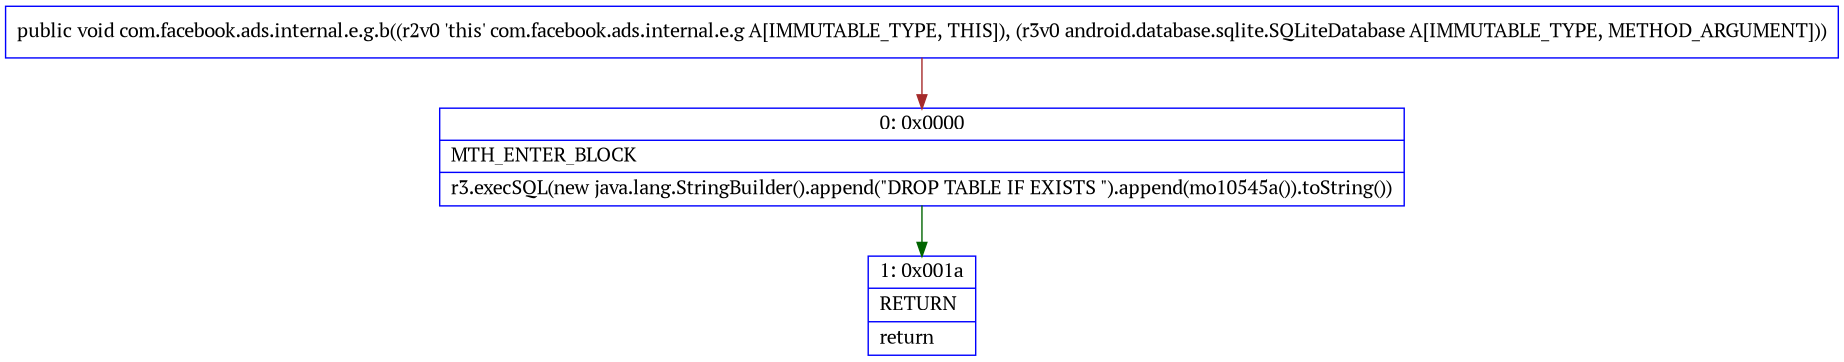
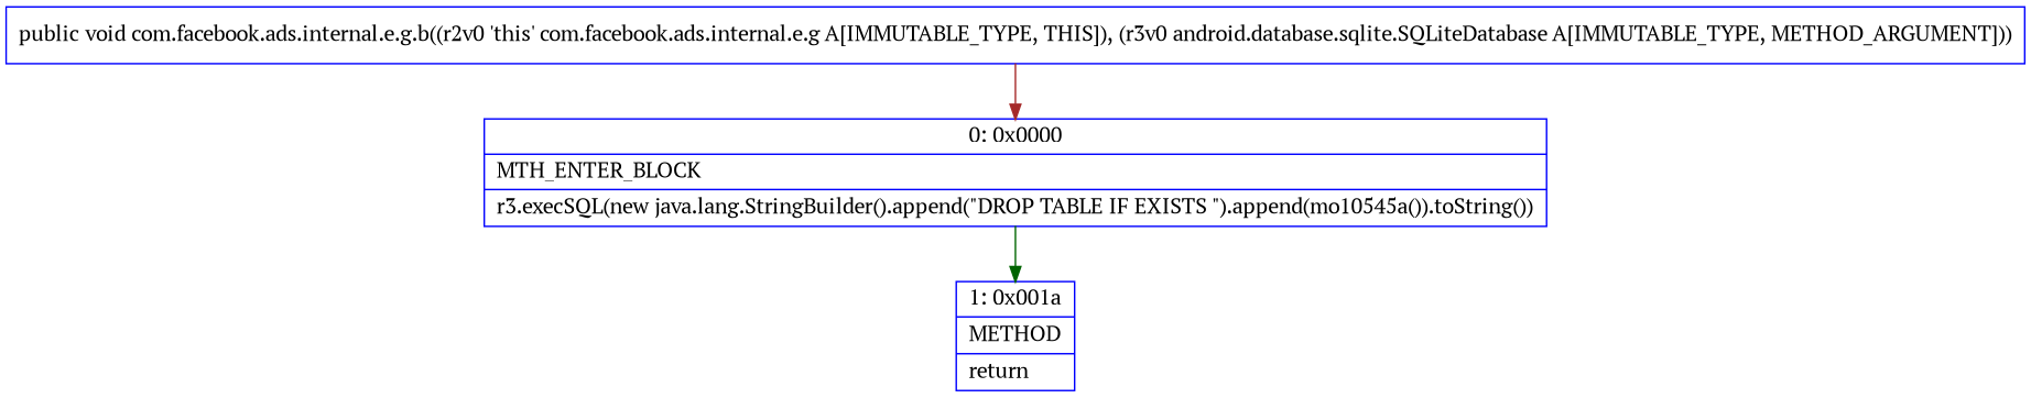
  digraph {
    fontname="PT Serif"
    node [shape=record color=blue fontname="PT Serif"]
    edge [fontname="PT Serif"]
    n1 [label="{0\:\ 0x0000|MTH_ENTER_BLOCK\l|r3.execSQL(new java.lang.StringBuilder().append(\"DROP TABLE IF EXISTS \").append(mo10545a()).toString())\l}"]
-   n2 [label="{1\:\ 0x001a|RETURN\l|return\l}"]
+   n2 [label="{1\:\ 0x001a|METHOD\l|return\l}"]
    n3 [label="{public void com.facebook.ads.internal.e.g.b((r2v0 'this' com.facebook.ads.internal.e.g A[IMMUTABLE_TYPE, THIS]), (r3v0 android.database.sqlite.SQLiteDatabase A[IMMUTABLE_TYPE, METHOD_ARGUMENT])) }"]
    n1 -> n2 [color=darkgreen]
    n3 -> n1 [color=brown]
  }
